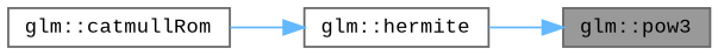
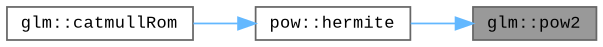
  digraph {
    fontname="Liberation Mono"
    rankdir=RL
    node [color=grey40 fillcolor=white fontname="Liberation Mono" fontsize=10 shape=box style=filled]
    edge [color=steelblue1 dir=back fontname="Liberation Mono" fontsize=10 labelfontname=Helvetica labelfontsize=10 style=solid]
-   n1 [color=gray40 fillcolor=grey60 fontcolor=black height=0.2 label="glm::pow3" width=0.4]
-   n2 [height=0.2 label="glm::hermite" width=0.4]
+   n1 [color=gray40 fillcolor=grey60 fontcolor=black height=0.2 label="glm::pow2" width=0.4]
+   n2 [height=0.2 label="pow::hermite" width=0.4]
    n3 [height=0.2 label="glm::catmullRom" width=0.4]
    n1 -> n2
    n2 -> n3
  }
